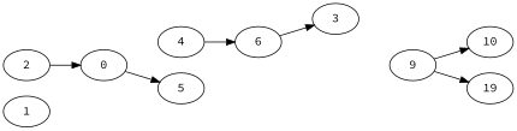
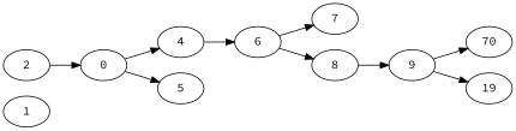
  digraph {
    fontname="Source Code Pro"
    rankdir=LR
    node [alpha=0.18 fontname="Source Code Pro"]
    edge [fontname="Source Code Pro"]
    1 [expect_size=7356952805883510784]
    2 [alpha=0.14 expect_size=15690745169026052]
    n3 [alpha=0.14 expect_size=470003705654939 label=0]
    4 [alpha=0.14 expect_size=480565303459560000]
    5 [expect_size=458250809622205]
    6 [expect_size=238371796514493088]
-   7 [alpha=0.03 expect_size=160604854228682276864 label=3]
+   7 [alpha=0.03 expect_size=160604854228682276864]
+   8 [alpha=0.16 expect_size=85008366228733952000]
    9 [alpha=0.00 expect_size=222708612042005151744]
-   10 [alpha=0.03 expect_size=149489062430900224000]
+   10 [alpha=0.03 expect_size=149489062430900224000 label=70]
    n11 [alpha=0.12 expect_size=452635404140854848 label=19]
    2 -> n3
+   n3 -> 4
    n3 -> 5
    4 -> 6
    6 -> 7
+   6 -> 8
+   8 -> 9
    9 -> 10
    9 -> n11
  }
